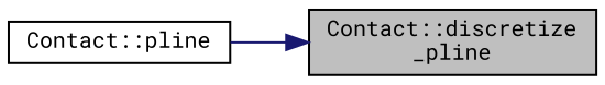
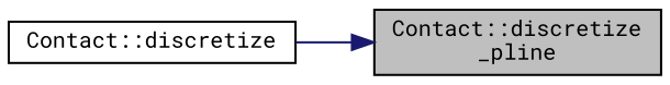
  digraph {
    rankdir=RL
    fontname="Roboto Mono"
    node [color=black fontname="Roboto Mono" fontsize=10 shape=record style=filled]
    n1 [fillcolor=grey75 fontcolor=black height=0.2 label="Contact::discretize\l_pline" width=0.4]
-   n2 [fillcolor=white height=0.2 label="Contact::pline" width=0.4]
+   n2 [fillcolor=white height=0.2 label="Contact::discretize" width=0.4]
    n1 -> n2 [color=midnightblue dir=back fontname="Roboto Mono" fontsize=10 labelfontname=Helvetica labelfontsize=10 style=solid]
  }
